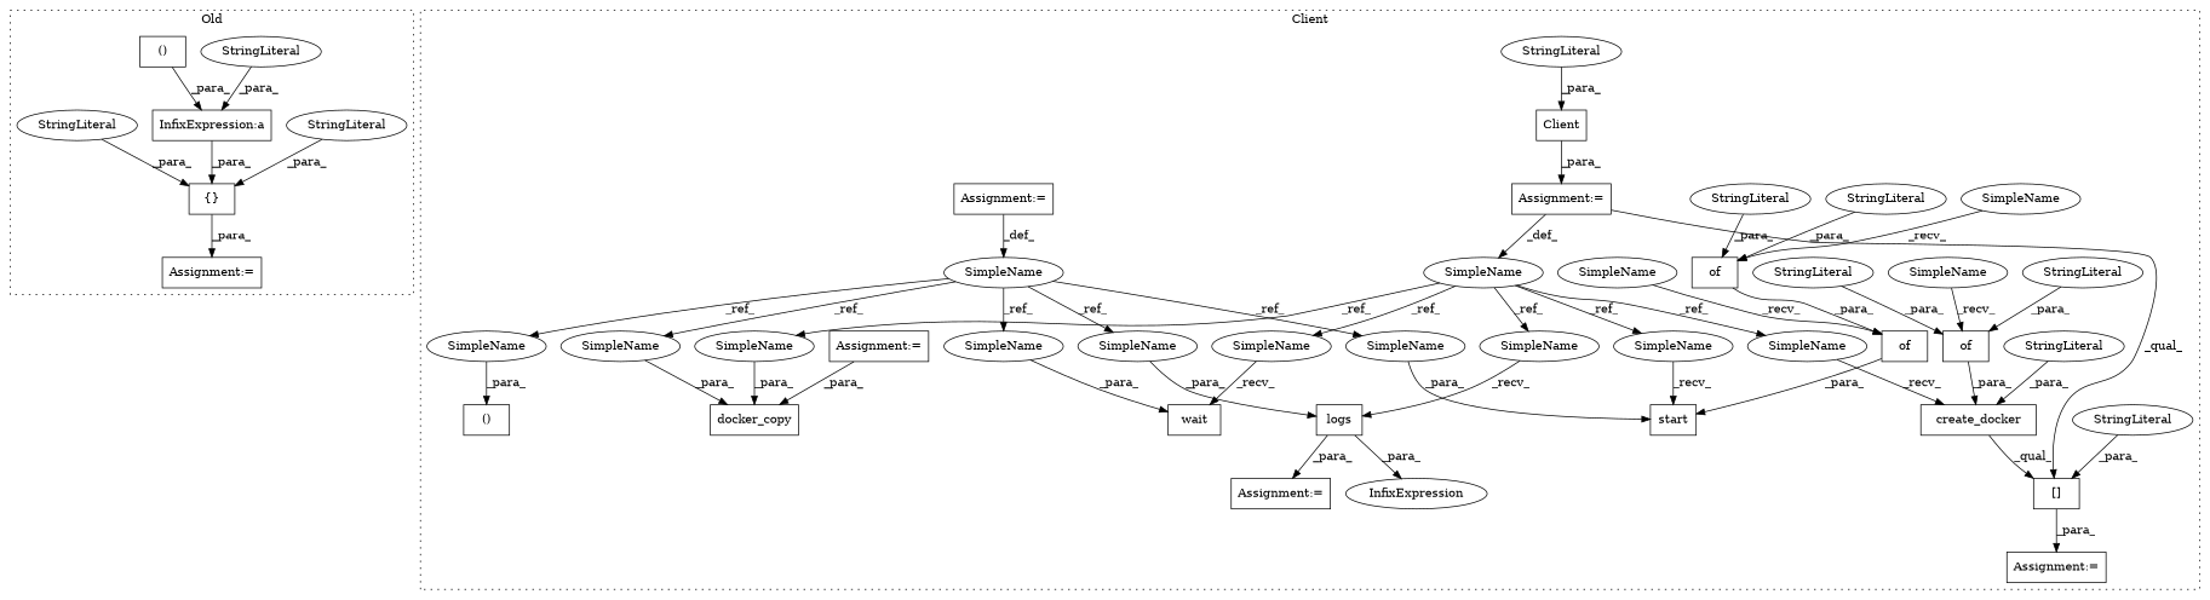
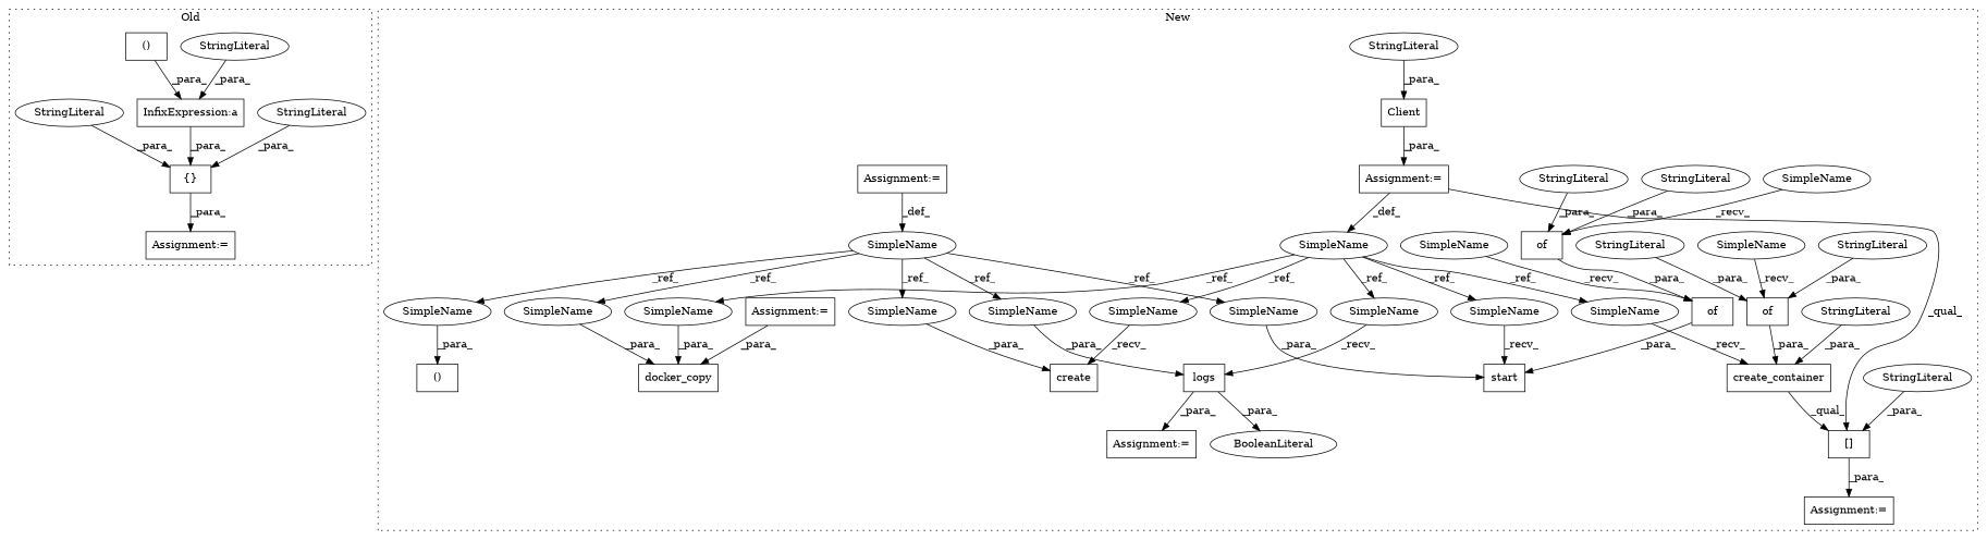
  digraph {
    node [a=42 l=7 s=5387 shape=ellipse]
    n1 [a=4 l="1,1" label="{}" s="6535,6664" shape=box]
    n2 [a=45 l=8 label=StringLiteral s=6536]
    n3 [a=7 l=1 label="Assignment:=" s=6522 shape=box]
    n4 [a=27 l=10 label="InfixExpression:a" s=6570 shape=box]
    n5 [a=45 l=4 label=StringLiteral s=6545]
    n6 [a=45 l=19 label=StringLiteral s=6551]
    n7 [a=106 l=64 label="()" s=6580 shape=box]
    n8 [a=32 l="7,1" label=Client s="5988,6023" shape=box]
    n9 [a=7 l=2 label="Assignment:=" s=6073 shape=box]
    n10 [a=45 l=28 label=StringLiteral s=5995]
    n11 [a=7 l=1 label="Assignment:=" s=5987 shape=box]
-   n12 [a=32 l="17,1" label=create_docker s="6082,6154" shape=box]
+   n12 [a=32 l="17,1" label=create_container s="6082,6154" shape=box]
    n13 [a=32 l="3,1" label=of s="6123,6153" shape=box]
    n14 [a=32 l="3,1" label=of s="6216,6313" shape=box]
    n15 [a=32 l="3,1" label=of s="6246,6269" shape=box]
    n16 [a=2 l="81,1" label="[]" s="6075,6160" shape=box]
    n17 [a=45 l=2 label=StringLiteral s=6140]
    n18 [a=45 l=4 label=StringLiteral s=6156]
    n19 [a=45 l=19 label=StringLiteral s=6099]
    n20 [a=45 label=StringLiteral s=6143]
    n21 [a=45 l=13 label=StringLiteral s=6256]
    n22 [a=45 l=6 label=StringLiteral s=6249]
-   n23 [a=32 l="5,1" label=wait s="6330,6342" shape=box]
+   n23 [a=32 l="5,1" label=create s="6330,6342" shape=box]
    n24 [label=SimpleName]
    n25 [a=32 l="6,1" label=start s="6198,6314" shape=box]
    n26 [a=106 l=34 label="()" s=6039 shape=box]
    n27 [l=6 label=SimpleName s=5981]
    n28 [a=7 l=1 label="Assignment:=" s=6357 shape=box]
    n29 [a=32 l="5,1" label=logs s="6365,6382" shape=box]
-   n30 [a=9 l=4 label=InfixExpression s=6378]
+   n30 [a=9 l=4 label=BooleanLiteral s=6378]
    n31 [a=7 label="Assignment:=" shape=box]
    n32 [a=32 l="12,1" label=docker_copy s="6653,6702" shape=box]
    n33 [a=7 l=1 label="Assignment:=" s=6556 shape=box]
    n34 [l=3 label=SimpleName s=6242]
    n35 [l=3 label=SimpleName s=6119]
    n36 [l=3 label=SimpleName s=6212]
    n37 [l=6 label=SimpleName s=6665]
    n38 [l=6 label=SimpleName s=6191]
    n39 [l=6 label=SimpleName s=6075]
    n40 [l=6 label=SimpleName s=6358]
    n41 [l=6 label=SimpleName s=6323]
    n42 [label=SimpleName s=6370]
    n43 [label=SimpleName s=6066]
    n44 [label=SimpleName s=6335]
    n45 [label=SimpleName s=6672]
    n46 [label=SimpleName s=6204]
    subgraph cluster_1 {
      label=Old
      style=dotted
      n1
      n2
      n3
      n4
      n5
      n6
      n7
    }
    subgraph cluster_2 {
-     label=Client
+     label=New
      style=dotted
      n8
      n9
      n10
      n11
      n12
      n13
      n14
      n15
      n16
      n17
      n18
      n19
      n20
      n21
      n22
      n23
      n24
      n25
      n26
      n27
      n28
      n29
      n30
      n31
      n32
      n33
      n34
      n35
      n36
      n37
      n38
      n39
      n40
      n41
      n42
      n43
      n44
      n45
      n46
    }
    n1 -> n3 [label=_para_]
    n2 -> n1 [label=_para_]
    n4 -> n1 [label=_para_]
    n5 -> n1 [label=_para_]
    n6 -> n4 [label=_para_]
    n7 -> n4 [label=_para_]
    n8 -> n11 [label=_para_]
    n10 -> n8 [label=_para_]
    n11 -> n16 [label=_qual_]
    n11 -> n27 [label=_def_]
    n12 -> n16 [label=_qual_]
    n13 -> n12 [label=_para_]
    n14 -> n25 [label=_para_]
    n15 -> n14 [label=_para_]
    n16 -> n9 [label=_para_]
    n17 -> n13 [label=_para_]
    n18 -> n16 [label=_para_]
    n19 -> n12 [label=_para_]
    n20 -> n13 [label=_para_]
    n21 -> n15 [label=_para_]
    n22 -> n15 [label=_para_]
    n24 -> n42 [label=_ref_]
    n24 -> n43 [label=_ref_]
    n24 -> n44 [label=_ref_]
    n24 -> n45 [label=_ref_]
    n24 -> n46 [label=_ref_]
    n27 -> n37 [label=_ref_]
    n27 -> n38 [label=_ref_]
    n27 -> n39 [label=_ref_]
    n27 -> n40 [label=_ref_]
    n27 -> n41 [label=_ref_]
    n29 -> n28 [label=_para_]
    n29 -> n30 [label=_para_]
    n31 -> n24 [label=_def_]
    n33 -> n32 [label=_para_]
    n34 -> n15 [label=_recv_]
    n35 -> n13 [label=_recv_]
    n36 -> n14 [label=_recv_]
    n37 -> n32 [label=_para_]
    n38 -> n25 [label=_recv_]
    n39 -> n12 [label=_recv_]
    n40 -> n29 [label=_recv_]
    n41 -> n23 [label=_recv_]
    n42 -> n29 [label=_para_]
    n43 -> n26 [label=_para_]
    n44 -> n23 [label=_para_]
    n45 -> n32 [label=_para_]
    n46 -> n25 [label=_para_]
  }
